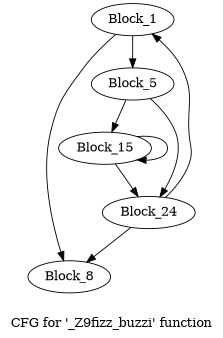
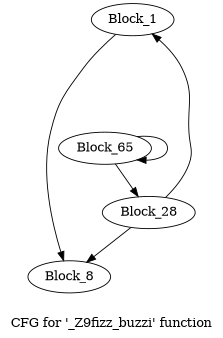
  digraph {
    label="CFG for '_Z9fizz_buzzi' function"
    edge [tailport=s0]
    n1 [label=Block_1]
-   n2 [label=Block_5]
    n3 [label=Block_8]
-   n4 [label=Block_24]
-   n5 [label=Block_15]
-   n1 -> n2
+   n4 [label=Block_28]
+   n5 [label=Block_65]
    n1 -> n3 [tailport=s1]
-   n2 -> n4
-   n2 -> n5 [tailport=s1]
    n4 -> n1 [tailport=s1]
    n4 -> n3
    n5 -> n4
    n5 -> n5 [tailport=s1]
  }
